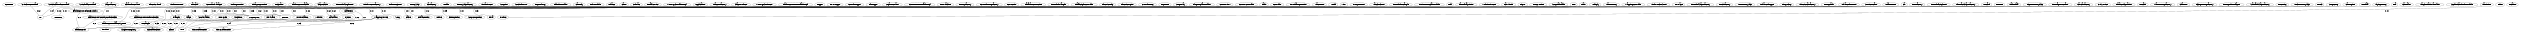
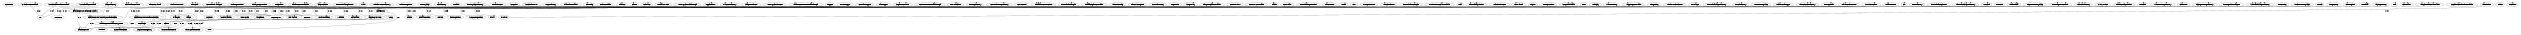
  strict graph {
    edge [weight=0.007352941176470588]
    Customer
    SwitchOnCommand
    TV
    ShapeFactory
    CaramelDecorator
    ElectricWheels
    WindowsButton
    HasCard
    CommandManager
    AndExpression
    BinaryExpression
    Originator
    Memento
    BankAccountNumberChecker
    BankAccount
    n16 [label=ExtendedSingleton0]
    WindowsGUIFactory
    RobotEngineer
    EnemyShip
    CarFactory
    BankAccountWelcomeWindow
    Modulo
    EnemyShipFactory
    PizzaDirector
    SongList
    StockObserver
    StockGrabber
    Dependency
    OldRobotBuilder
    GasBody
    RobotBuilder
    Tobacco
    Game
    Subtract
    EmailService
    MotorcycleBuilderImpl
    Motorcycle
    Application
    BankAccountSecurityCodeChecker
    Shape
    Position
    MacGUIFactory
    ShapeProducer
    Singleton
    SingletonRegistry
    MotorcycleDirector
    BankAccountDAODefaultImpl
    Logger
    LogRequest
    SugarDecorator
    CustomerDAODefaultImpl
    ATMMachine
    ATMState
    EnemyFactory
    GroundEnemyFactory
    CorrectPin
    DatabaseConnection
    ShapeCache
    Rectangle
    Triangle
    RoundedTriangle
    TrafficLightController
    ElectricBody
    ElectricEngine
    GroundEnemy
    Espresso
    SongArray
    BlogTemplateBuilder
    Counter
    Radio
    Controller
    ErrorLogger
    SwitchChannelCommand
    TerminalExpression
    MacButton
    CounterView
    Model
    MVAssociation
    ProxyInternet
    MacCheckBox
    RoundedRectangle
    BusinessTemplateBuilder
    Website
    Add
    TaxHolidayVisitor
    WebsiteDirector
    GasWheels
    Liquor
    OrExpression
    SwitchOffCommand
    SongHashtable
    Test
    Calculator
    Injector
    InjectableClient
    Client
    Multiply
    WaterEnemy
    MappingService
    UserLocationDTO
    UserCreationDTO
    User
    WindowsCheckBox
    Beverage
    RoundedShapeFactory
    TruckFactory
    MappingController
    UFOEnemyShip
    AdvancedLogger
    DiscJockey
    Song
    ElectricCarFactory
    EnemyTank
    AdvancedRemote
    ServiceLocator
    Cache
    InitialContext
    RealInternet
    BankAccountFacade
    BankAccountBalanceSystem
    Car
    ConsoleLogger
    DAOFactory
    FileLogger
    ExtendedSingleton
    AbstractShapeFactory
    NoCard
    Remote
    Device
    Basketball
    BigUFOEnemyShip
    BeverageDecorator
    GasCarFactory
    SMSService
    DataConfiguration
    NoCash
    WaterEnemyFactory
    ChatUser
    FlyingEnemyFactory
    EnemyRobotAdapter
    EnemyRobot
    StandardShapeFactory
    Necessity
    RocketEnemyShip
    Truck
    SongGroup
    SongComponent
    View
    GasEngine
    Football
    FlyingEnemy
    Tea
    CareTaker
    MargheritaPizzaBuilder
    Pizza
    SophisticatedRobotBuilder
    ChatRoom
    TaxVisitor
    Product
    CounterController
    Robot
    Main
    Location
    SwitchOnCommand -- TV [label="0,02" weight=0.022058823529411766]
    Originator -- Memento [label="0,01"]
    BankAccountNumberChecker -- BankAccount [label="0,01"]
    BankAccountWelcomeWindow -- BankAccount [label="0,01" weight=0.014705882352941176]
    StockObserver -- StockGrabber [label="0,03" weight=0.029411764705882353]
    MotorcycleBuilderImpl -- Motorcycle [label="0,03" weight=0.029411764705882353]
    BankAccountSecurityCodeChecker -- BankAccount [label="0,01"]
    Shape -- Position [label="0,00"]
    ShapeProducer -- Singleton [label="0,01" weight=0.014705882352941176]
    Singleton -- SingletonRegistry [label="0,01" weight=0.014705882352941176]
    Logger -- LogRequest [label="0,01"]
    ATMMachine -- ATMState [label="0,03" weight=0.029411764705882353]
    ShapeCache -- Shape [label="0,01"]
    ShapeCache -- Rectangle [label="0,02" weight=0.022058823529411766]
    ShapeCache -- Triangle [label="0,02" weight=0.022058823529411766]
    Triangle -- BankAccount [label="0,03" weight=0.029411764705882353]
    BlogTemplateBuilder -- Counter [label="0,02" weight=0.022058823529411766]
    ErrorLogger -- LogRequest [label="0,01"]
    SwitchChannelCommand -- TV [label="0,04" weight=0.03676470588235294]
    CounterView -- Counter [label="0,01"]
    Model -- MVAssociation [label="0,01"]
    BusinessTemplateBuilder -- Website [label="0,02" weight=0.022058823529411766]
    SwitchOffCommand -- TV [label="0,02" weight=0.022058823529411766]
    Test -- Calculator [label="0,02" weight=0.022058823529411766]
    Injector -- InjectableClient [label="0,01" weight=0.014705882352941176]
-   Injector -- Client [label="0,01" weight=0.014705882352941176]
+   n16 -- Client [label="0,01" weight=0.014705882352941176]
    MappingService -- UserLocationDTO [label="0,03" weight=0.029411764705882353]
    MappingService -- UserCreationDTO [label="0,06" weight=0.058823529411764705]
-   MappingService -- User [label="0,04" weight=0.04411764705882353]
+   Song -- User [label="0,04" weight=0.04411764705882353]
    MappingController -- MappingService [label="0,01" weight=0.014705882352941176]
    DiscJockey -- Song [label="0,01"]
    ServiceLocator -- Cache [label="0,01" weight=0.014705882352941176]
    ServiceLocator -- InitialContext [label="0,01"]
    BankAccountFacade -- BankAccountNumberChecker [label="0,01" weight=0.014705882352941176]
    BankAccountFacade -- BankAccountSecurityCodeChecker [label="0,01" weight=0.014705882352941176]
    BankAccountFacade -- BankAccountBalanceSystem [label="0,02" weight=0.022058823529411766]
    ConsoleLogger -- LogRequest [label="0,01"]
    FileLogger -- LogRequest [label="0,01" weight=0.014705882352941176]
    Remote -- Device [label="0,12" weight=0.125]
    EnemyRobotAdapter -- EnemyRobot [label="0,09" weight=0.022058823529411766]
    SongGroup -- SongComponent [label="0,01" weight=0.014705882352941176]
    View -- MVAssociation [label="0,01"]
    MargheritaPizzaBuilder -- Pizza [label="0,03" weight=0.029411764705882353]
    ChatRoom -- User [label="0,01"]
    TaxVisitor -- Product [label="0,01" weight=0.014705882352941176]
    CounterController -- Counter [label="0,01" weight=0.014705882352941176]
    Main -- Injector [label="0,02" weight=0.022058823529411766]
    Main -- Client [label="0,02" weight=0.022058823529411766]
  }
